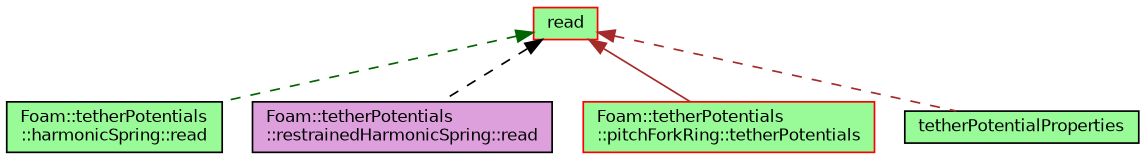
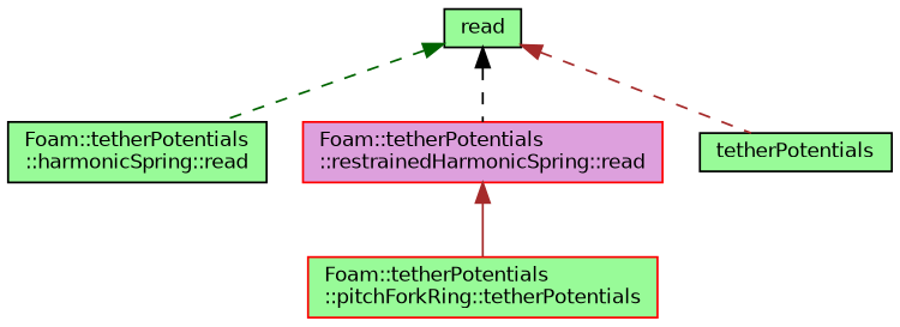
  digraph {
    rankdir=TB
    node [color=black fillcolor=palegreen fontname=Helvetica fontsize=10 shape=record style=filled]
    edge [color=brown dir=back fontname=Helvetica fontsize=10 labelfontname=Helvetica labelfontsize=10 style=dashed]
-   n1 [color=red fontcolor=black height=0.2 label=read width=0.4]
+   n1 [fontcolor=black height=0.2 label=read width=0.4]
    n2 [height=0.2 label="Foam::tetherPotentials\l::harmonicSpring::read" width=0.4]
-   n3 [fillcolor=plum height=0.2 label="Foam::tetherPotentials\l::restrainedHarmonicSpring::read" width=0.4]
+   n3 [color=red fillcolor=plum height=0.2 label="Foam::tetherPotentials\l::restrainedHarmonicSpring::read" width=0.4]
    n4 [color=red height=0.2 label="Foam::tetherPotentials\l::pitchForkRing::tetherPotentials" width=0.4]
-   n5 [height=0.2 label=tetherPotentialProperties width=0.4]
+   n5 [height=0.2 label=tetherPotentials width=0.4]
    n1 -> n2 [color=darkgreen]
    n1 -> n3 [color=black]
-   n1 -> n4 [style=solid]
+   n3 -> n4 [style=solid]
    n1 -> n5
  }
